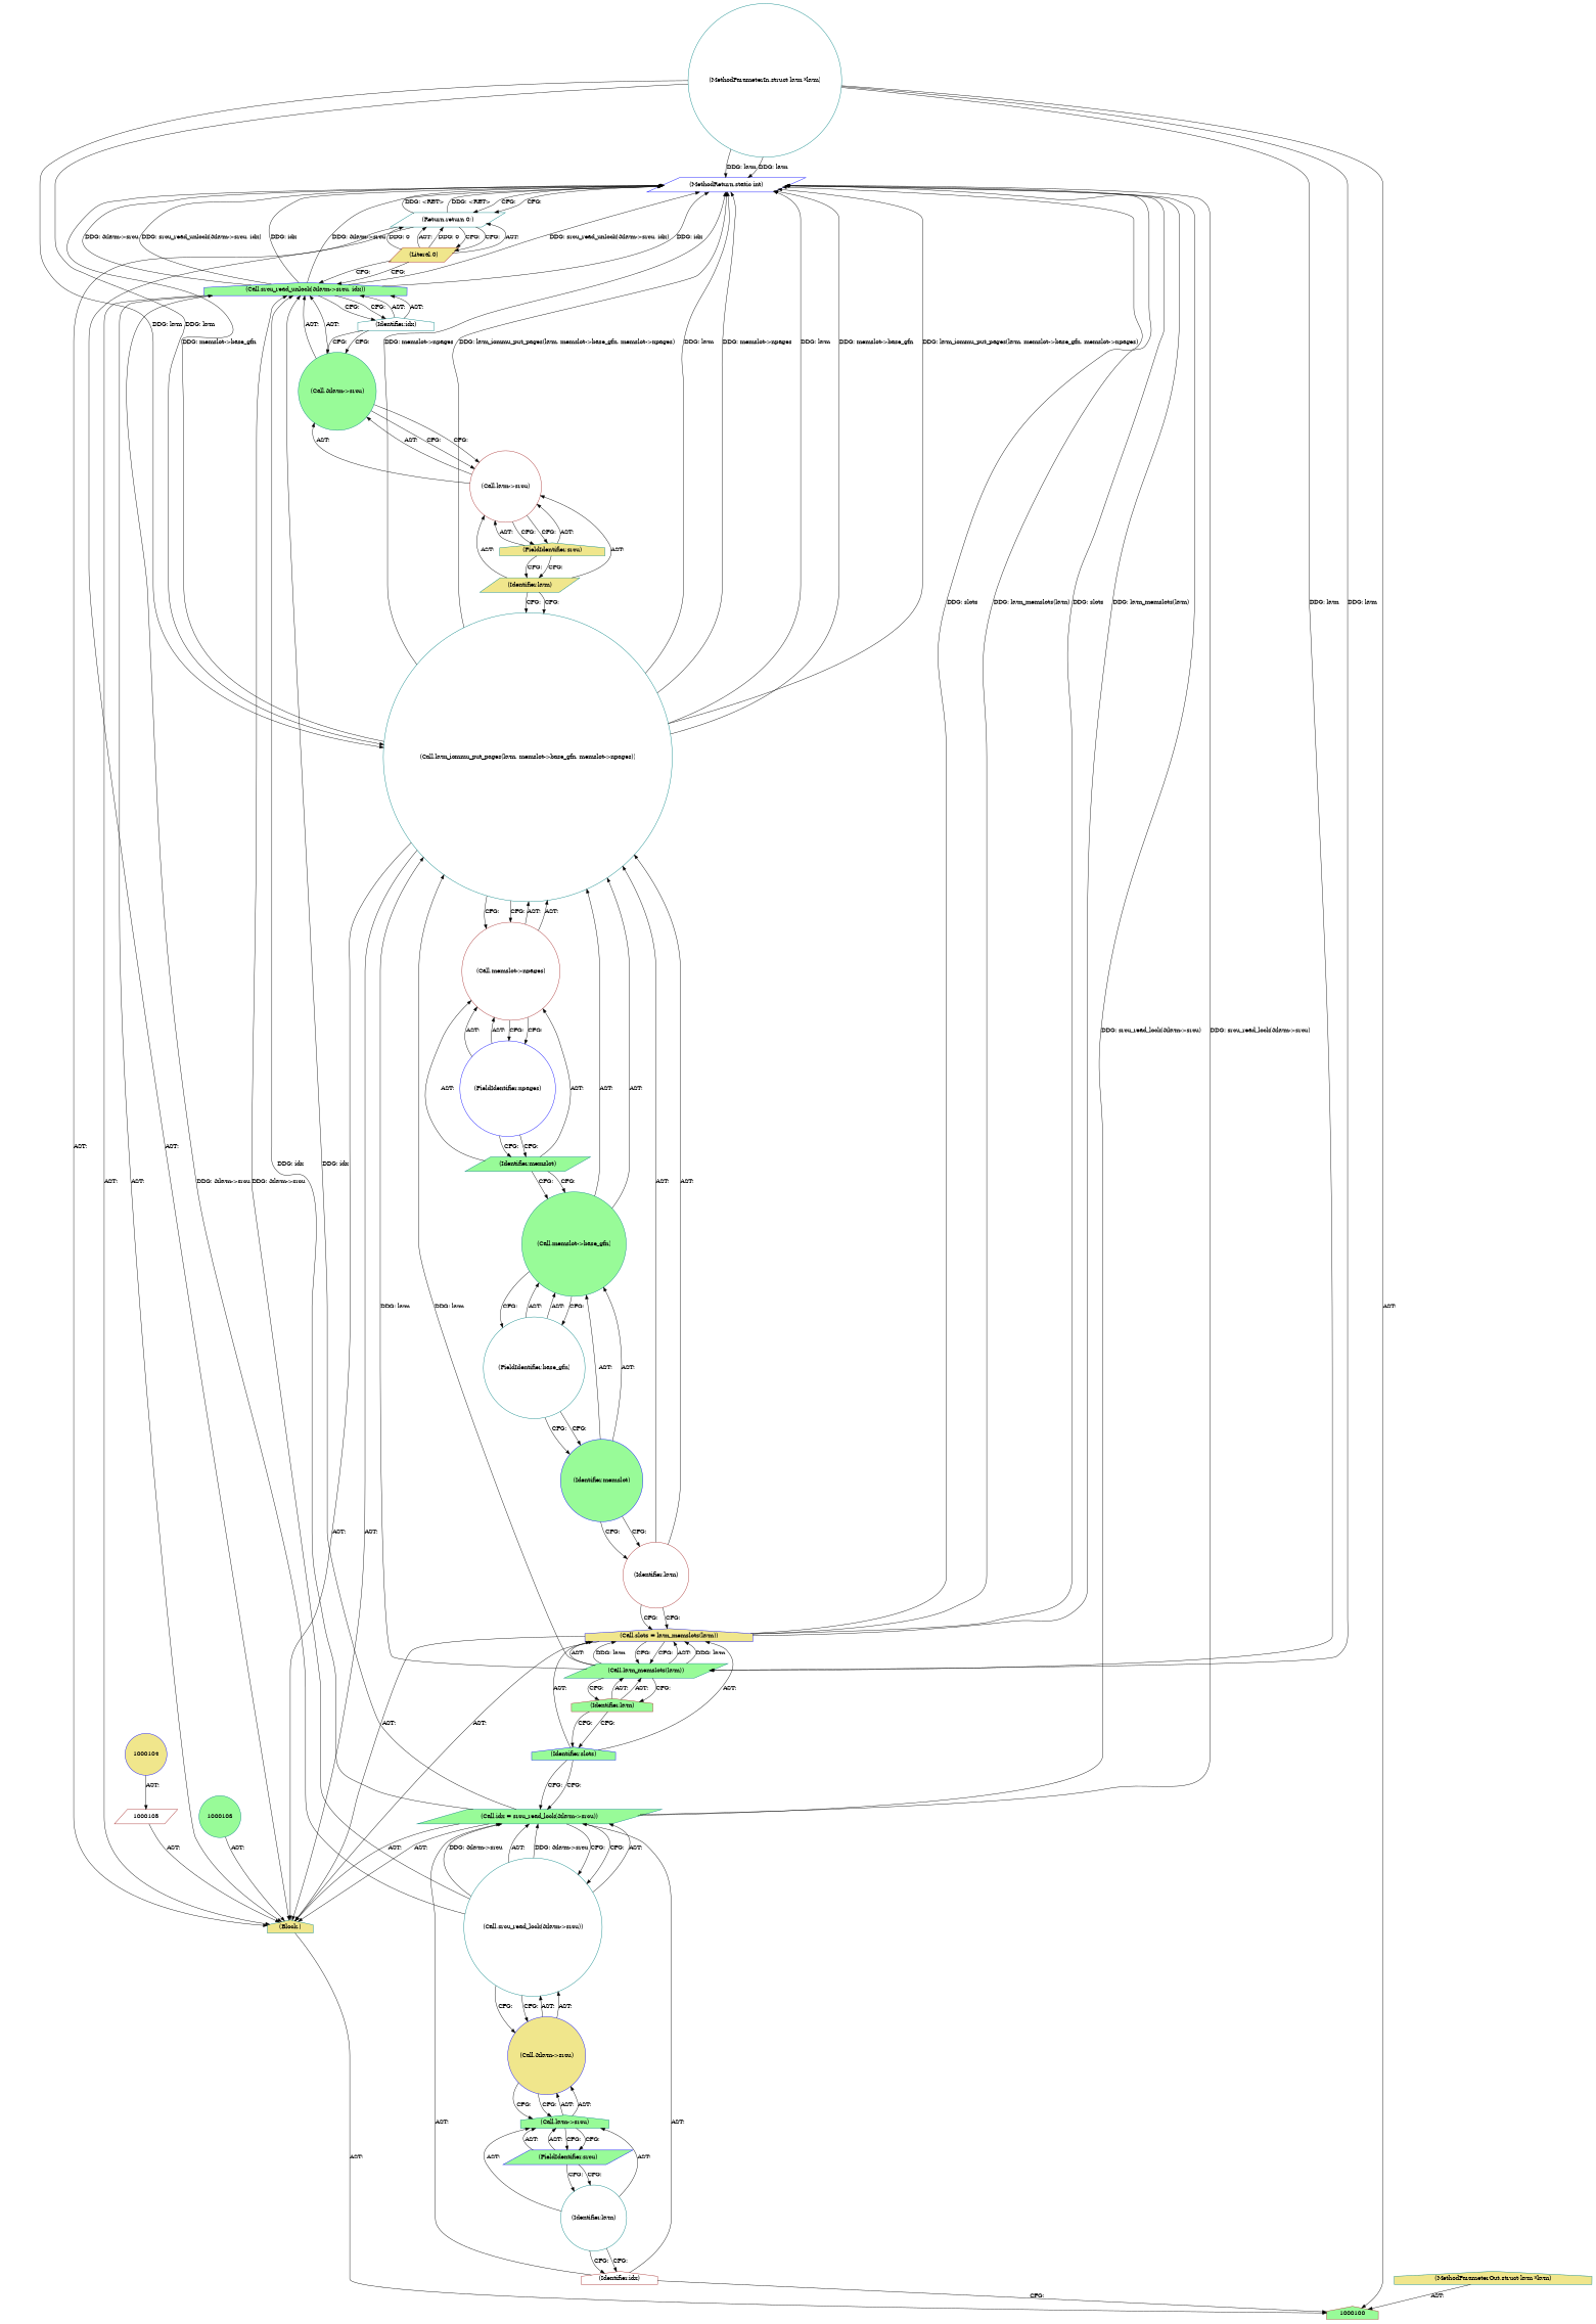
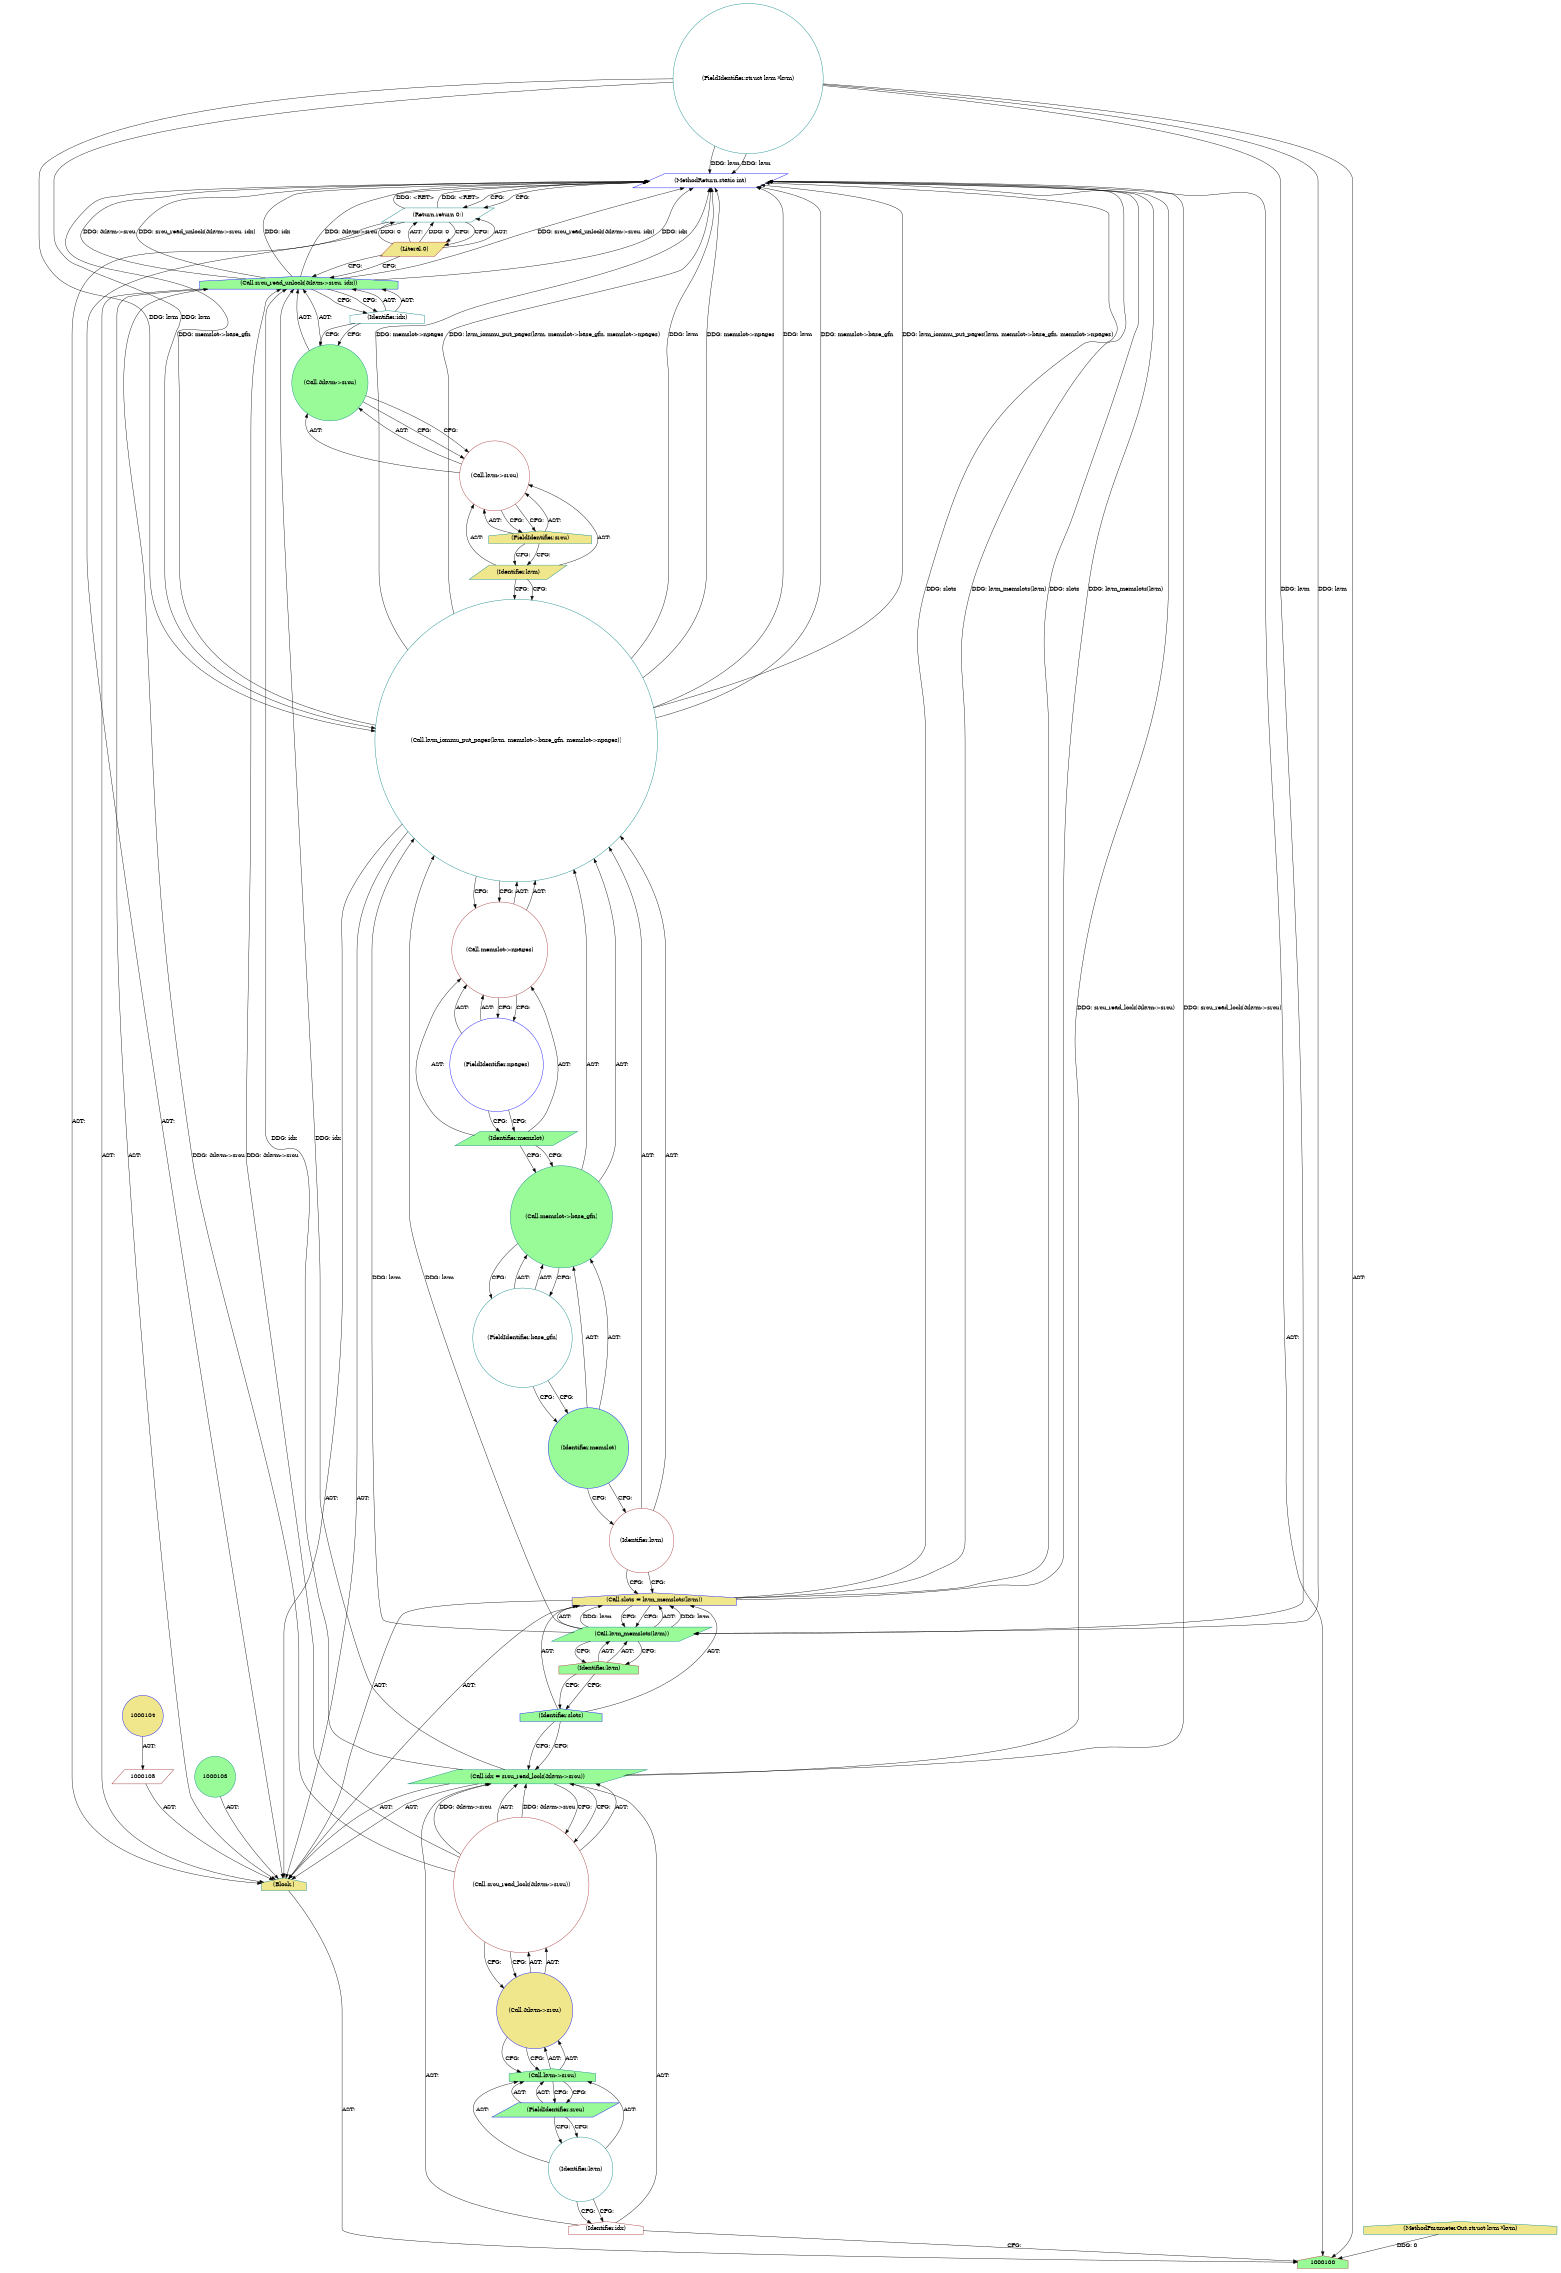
  digraph {
    node [color=teal fillcolor=white shape=circle style=filled]
    n1 [color=blue label="(MethodReturn,static int)" shape=parallelogram]
    n2 [label="(Return,return 0;)" shape=parallelogram]
    1000100 [color=brown fillcolor=palegreen shape=house]
    n4 [fillcolor=khaki label="(Block,)" shape=house]
    n5 [color=brown fillcolor=khaki label="(Literal,0)" shape=parallelogram]
-   n6 [label="(MethodParameterIn,struct kvm *kvm)"]
+   n6 [label="(FieldIdentifier,struct kvm *kvm)"]
    n7 [label="(Call,kvm_iommu_put_pages(kvm, memslot->base_gfn, memslot->npages))"]
    n8 [fillcolor=palegreen label="(Call,kvm_memslots(kvm))" shape=parallelogram]
    n9 [color=brown label="(Call,memslot->npages)"]
    n10 [color=blue fillcolor=khaki label="(Call,slots = kvm_memslots(kvm))" shape=house]
    n11 [color=brown fillcolor=palegreen label="(Identifier,kvm)" shape=house]
    n12 [fillcolor=khaki label="(MethodParameterOut,struct kvm *kvm)" shape=house]
    n13 [color=blue label="(FieldIdentifier,npages)"]
    n14 [color=brown label="(Identifier,kvm)"]
    n15 [fillcolor=palegreen label="(Call,memslot->base_gfn)"]
    n16 [label="(FieldIdentifier,base_gfn)"]
    n17 [color=blue fillcolor=palegreen label="(Identifier,memslot)"]
    n18 [fillcolor=palegreen label="(Identifier,memslot)" shape=parallelogram]
    n19 [fillcolor=palegreen label="(Call,&kvm->srcu)"]
    n20 [color=blue fillcolor=palegreen label="(Call,srcu_read_unlock(&kvm->srcu, idx))" shape=house]
    n21 [color=brown label="(Call,kvm->srcu)"]
    n22 [label="(Identifier,idx)" shape=house]
    n23 [fillcolor=khaki label="(FieldIdentifier,srcu)" shape=house]
    n24 [fillcolor=khaki label="(Identifier,kvm)" shape=parallelogram]
    n25 [fillcolor=palegreen label="(Call,idx = srcu_read_lock(&kvm->srcu))" shape=parallelogram]
-   n26 [label="(Call,srcu_read_lock(&kvm->srcu))"]
+   n26 [color=brown label="(Call,srcu_read_lock(&kvm->srcu))"]
    n27 [color=blue fillcolor=khaki label="(Call,&kvm->srcu)"]
    n28 [color=brown label="(Identifier,idx)" shape=house]
    n29 [fillcolor=palegreen label="(Call,kvm->srcu)" shape=house]
    n30 [color=blue fillcolor=palegreen label="(FieldIdentifier,srcu)" shape=parallelogram]
    n31 [label="(Identifier,kvm)"]
    n32 [color=blue fillcolor=palegreen label="(Identifier,slots)" shape=house]
    1000103 [fillcolor=palegreen]
    1000104 [color=blue fillcolor=khaki]
    1000105 [color=brown shape=parallelogram]
    n1 -> n2 [label="CFG: "]
    n1 -> n2 [label="CFG: "]
+   n1 -> 1000100 [label="AST: "]
    n2 -> n1 [label="DDG: <RET>"]
    n2 -> n1 [label="DDG: <RET>"]
    n2 -> n4 [label="AST: "]
    n2 -> n4 [label="AST: "]
    n2 -> n5 [label="CFG: "]
    n2 -> n5 [label="CFG: "]
    n4 -> 1000100 [label="AST: "]
    n5 -> n2 [label="AST: "]
    n5 -> n2 [label="DDG: 0"]
    n5 -> n2 [label="AST: "]
    n5 -> n2 [label="DDG: 0"]
    n5 -> n20 [label="CFG: "]
    n5 -> n20 [label="CFG: "]
    n6 -> n1 [label="DDG: kvm"]
    n6 -> n1 [label="DDG: kvm"]
    n6 -> 1000100 [label="AST: "]
    n6 -> n7 [label="DDG: kvm"]
    n6 -> n7 [label="DDG: kvm"]
    n6 -> n8 [label="DDG: kvm"]
    n6 -> n8 [label="DDG: kvm"]
    n7 -> n1 [label="DDG: kvm_iommu_put_pages(kvm, memslot->base_gfn, memslot->npages)"]
    n7 -> n1 [label="DDG: kvm"]
    n7 -> n1 [label="DDG: memslot->npages"]
    n7 -> n1 [label="DDG: memslot->base_gfn"]
    n7 -> n1 [label="DDG: kvm_iommu_put_pages(kvm, memslot->base_gfn, memslot->npages)"]
    n7 -> n1 [label="DDG: kvm"]
    n7 -> n1 [label="DDG: memslot->npages"]
    n7 -> n1 [label="DDG: memslot->base_gfn"]
    n7 -> n4 [label="AST: "]
    n7 -> n4 [label="AST: "]
    n7 -> n9 [label="CFG: "]
    n7 -> n9 [label="CFG: "]
    n8 -> n7 [label="DDG: kvm"]
    n8 -> n7 [label="DDG: kvm"]
    n8 -> n10 [label="AST: "]
    n8 -> n10 [label="DDG: kvm"]
    n8 -> n10 [label="AST: "]
    n8 -> n10 [label="DDG: kvm"]
    n8 -> n11 [label="CFG: "]
    n8 -> n11 [label="CFG: "]
    n9 -> n7 [label="AST: "]
    n9 -> n7 [label="AST: "]
    n9 -> n13 [label="CFG: "]
    n9 -> n13 [label="CFG: "]
    n10 -> n1 [label="DDG: slots"]
    n10 -> n1 [label="DDG: kvm_memslots(kvm)"]
    n10 -> n1 [label="DDG: slots"]
    n10 -> n1 [label="DDG: kvm_memslots(kvm)"]
    n10 -> n4 [label="AST: "]
    n10 -> n4 [label="AST: "]
    n10 -> n8 [label="CFG: "]
    n10 -> n8 [label="CFG: "]
    n11 -> n8 [label="AST: "]
    n11 -> n8 [label="AST: "]
    n11 -> n32 [label="CFG: "]
    n11 -> n32 [label="CFG: "]
-   n12 -> 1000100 [label="AST: "]
+   n12 -> 1000100 [label="DDG: 0"]
    n13 -> n9 [label="AST: "]
    n13 -> n9 [label="AST: "]
    n13 -> n18 [label="CFG: "]
    n13 -> n18 [label="CFG: "]
    n14 -> n7 [label="AST: "]
    n14 -> n7 [label="AST: "]
    n14 -> n10 [label="CFG: "]
    n14 -> n10 [label="CFG: "]
    n15 -> n7 [label="AST: "]
    n15 -> n7 [label="AST: "]
    n15 -> n16 [label="CFG: "]
    n15 -> n16 [label="CFG: "]
    n16 -> n15 [label="AST: "]
    n16 -> n15 [label="AST: "]
    n16 -> n17 [label="CFG: "]
    n16 -> n17 [label="CFG: "]
    n17 -> n14 [label="CFG: "]
    n17 -> n14 [label="CFG: "]
    n17 -> n15 [label="AST: "]
    n17 -> n15 [label="AST: "]
    n18 -> n9 [label="AST: "]
    n18 -> n9 [label="AST: "]
    n18 -> n15 [label="CFG: "]
    n18 -> n15 [label="CFG: "]
    n19 -> n20 [label="AST: "]
    n19 -> n20 [label="AST: "]
    n19 -> n21 [label="CFG: "]
    n19 -> n21 [label="CFG: "]
    n20 -> n1 [label="DDG: srcu_read_unlock(&kvm->srcu, idx)"]
    n20 -> n1 [label="DDG: idx"]
    n20 -> n1 [label="DDG: &kvm->srcu"]
    n20 -> n1 [label="DDG: srcu_read_unlock(&kvm->srcu, idx)"]
    n20 -> n1 [label="DDG: idx"]
    n20 -> n1 [label="DDG: &kvm->srcu"]
    n20 -> n4 [label="AST: "]
    n20 -> n4 [label="AST: "]
    n20 -> n22 [label="CFG: "]
    n20 -> n22 [label="CFG: "]
    n21 -> n19 [label="AST: "]
    n21 -> n19 [label="AST: "]
    n21 -> n23 [label="CFG: "]
    n21 -> n23 [label="CFG: "]
    n22 -> n19 [label="CFG: "]
    n22 -> n19 [label="CFG: "]
    n22 -> n20 [label="AST: "]
    n22 -> n20 [label="AST: "]
    n23 -> n21 [label="AST: "]
    n23 -> n21 [label="AST: "]
    n23 -> n24 [label="CFG: "]
    n23 -> n24 [label="CFG: "]
    n24 -> n7 [label="CFG: "]
    n24 -> n7 [label="CFG: "]
    n24 -> n21 [label="AST: "]
    n24 -> n21 [label="AST: "]
    n25 -> n1 [label="DDG: srcu_read_lock(&kvm->srcu)"]
    n25 -> n1 [label="DDG: srcu_read_lock(&kvm->srcu)"]
    n25 -> n4 [label="AST: "]
    n25 -> n4 [label="AST: "]
    n25 -> n20 [label="DDG: idx"]
    n25 -> n20 [label="DDG: idx"]
    n25 -> n26 [label="CFG: "]
    n25 -> n26 [label="CFG: "]
    n26 -> n20 [label="DDG: &kvm->srcu"]
    n26 -> n20 [label="DDG: &kvm->srcu"]
    n26 -> n25 [label="AST: "]
    n26 -> n25 [label="DDG: &kvm->srcu"]
    n26 -> n25 [label="AST: "]
    n26 -> n25 [label="DDG: &kvm->srcu"]
    n26 -> n27 [label="CFG: "]
    n26 -> n27 [label="CFG: "]
    n27 -> n26 [label="AST: "]
    n27 -> n26 [label="AST: "]
    n27 -> n29 [label="CFG: "]
    n27 -> n29 [label="CFG: "]
    n28 -> 1000100 [label="CFG: "]
    n28 -> n25 [label="AST: "]
    n28 -> n25 [label="AST: "]
    n29 -> n27 [label="AST: "]
    n29 -> n27 [label="AST: "]
    n29 -> n30 [label="CFG: "]
    n29 -> n30 [label="CFG: "]
    n30 -> n29 [label="AST: "]
    n30 -> n29 [label="AST: "]
    n30 -> n31 [label="CFG: "]
    n30 -> n31 [label="CFG: "]
    n31 -> n28 [label="CFG: "]
    n31 -> n28 [label="CFG: "]
    n31 -> n29 [label="AST: "]
    n31 -> n29 [label="AST: "]
    n32 -> n10 [label="AST: "]
    n32 -> n10 [label="AST: "]
    n32 -> n25 [label="CFG: "]
    n32 -> n25 [label="CFG: "]
    1000103 -> n4 [label="AST: "]
    1000104 -> 1000105 [label="AST: "]
    1000105 -> n4 [label="AST: "]
  }
